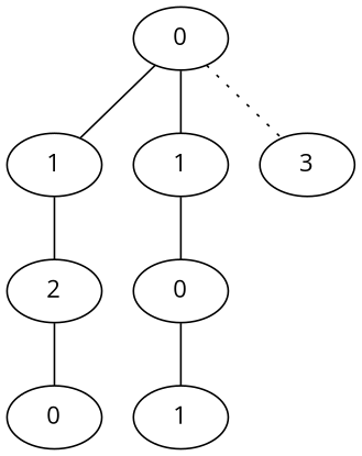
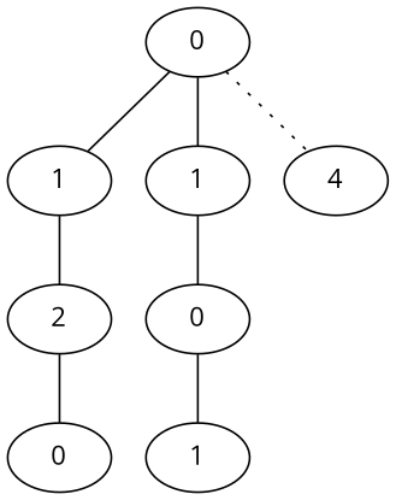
  graph {
    fontname="Open Sans"
    node [fontname="Open Sans"]
    edge [fontname="Open Sans"]
    n1 [label=0]
    n2 [label=1]
    n3 [label=1]
-   n4 [label=3]
+   n4 [label=4]
    n5 [label=2]
    n6 [label=0]
    n7 [label=0]
    n8 [label=1]
    n1 -- n2
    n1 -- n3
    n1 -- n4 [style=dotted]
    n2 -- n5
    n3 -- n7
    n5 -- n6
    n7 -- n8
  }
